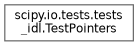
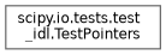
  digraph {
    rankdir=LR
-   n1 [color=grey40 fillcolor=white fontname=Helvetica fontsize=10 height=0.2 label="scipy.io.tests.tests\l_idl.TestPointers" shape=box style=filled width=0.4]
+   n1 [color=grey40 fillcolor=white fontname=Helvetica fontsize=10 height=0.2 label="scipy.io.tests.test\l_idl.TestPointers" shape=box style=filled width=0.4]
  }
